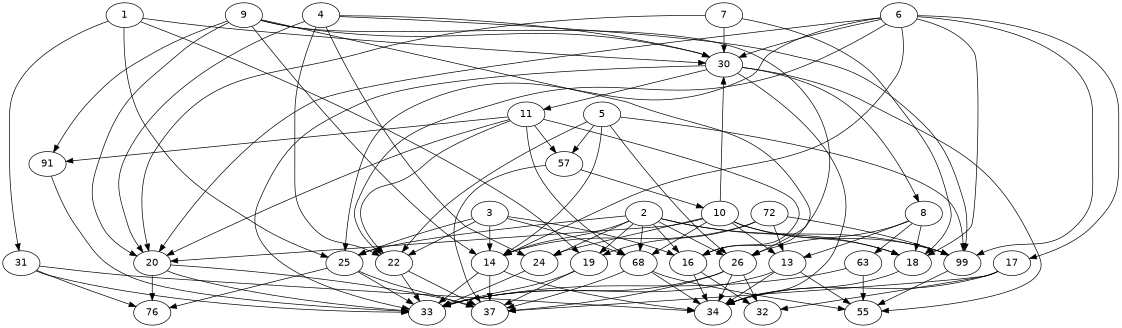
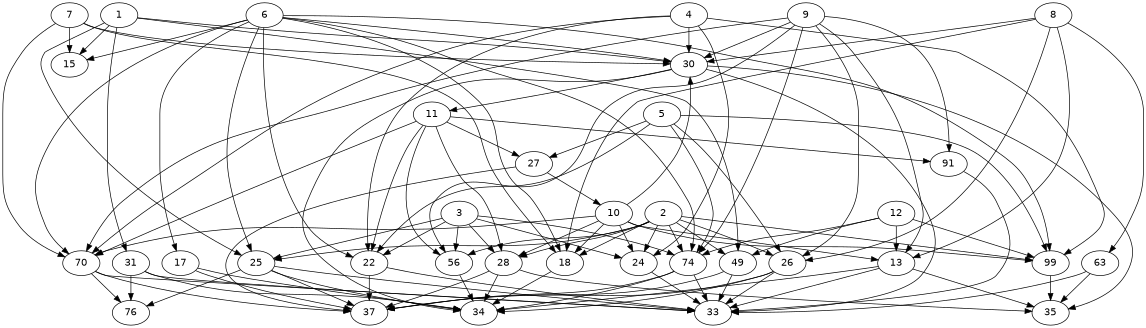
  digraph {
    fontname="DejaVu Sans"
    node [alpha=0.09 expect_size=97966713908626456576 fontname="DejaVu Sans"]
    edge [fontname="DejaVu Sans"]
    1 [alpha=0.07 expect_size=16594209302847928]
-   19 [alpha=0.08 expect_size=18125246873747849216]
+   15 [alpha=0.14 expect_size=5946181058908011]
+   19 [alpha=0.08 expect_size=18125246873747849216 label=49]
    25 [alpha=0.08 expect_size=13295155801180612]
    30 [alpha=0.13 expect_size=403770628503511236608]
    31 [alpha=0.12 expect_size=2880374350357437440]
    33 [alpha=0.11 expect_size=59410744148819443712]
    37 [alpha=0.13 expect_size=10839588568620335104]
    34 [alpha=0.08 expect_size=904317900604788224]
    n10 [alpha=0.19 label=76]
-   35 [alpha=0.14 expect_size=12924422313996728 label=55]
+   35 [alpha=0.14 expect_size=12924422313996728]
    11 [alpha=0.00 expect_size=304100002653680959488]
    2 [alpha=0.17 expect_size=991995592544230572032]
-   14 [alpha=0.06 expect_size=32993803331367064]
-   16 [alpha=0.13 expect_size=1911555823968976896000]
+   14 [alpha=0.06 expect_size=32993803331367064 label=74]
+   16 [alpha=0.13 expect_size=1911555823968976896000 label=56]
    18 [alpha=0.18 expect_size=355438127228791104]
    24 [alpha=0.18 expect_size=633288633631062884352]
    26 [expect_size=112576704536329060352]
-   28 [alpha=0.04 expect_size=74750396523184390144 label=68]
+   28 [alpha=0.04 expect_size=74750396523184390144]
    n20 [alpha=0.05 expect_size=699673902463429115904 label=99]
-   32 [expect_size=279230002720990560256]
-   20 [alpha=0.07 expect_size=109534765216679591936]
+   20 [alpha=0.07 expect_size=109534765216679591936 label=70]
    3 [expect_size=26013341299304860]
    22 [alpha=0.20 expect_size=535905124063020843008]
    4 [alpha=0.03 expect_size=446485886808535072768]
    5 [alpha=0.11 expect_size=2589348375631649792]
-   27 [alpha=0.16 expect_size=318546593306822836224 label=57]
+   27 [alpha=0.16 expect_size=318546593306822836224]
    10 [alpha=0.15 expect_size=3186954170650621440]
    6 [alpha=0.19 expect_size=60636320927912912]
    17 [alpha=0.05]
    7 [alpha=0.16 expect_size=715191244315682]
    8 [alpha=0.04 expect_size=4625555599632312]
    13 [alpha=0.05 expect_size=648978747021313]
    n34 [alpha=0.01 expect_size=1004515542922500 label=63]
    9 [expect_size=8184212988504659]
    n36 [alpha=0.01 expect_size=1933799069444963565568 label=91]
-   12 [alpha=0.03 expect_size=1252127264739370 label=72]
+   12 [alpha=0.03 expect_size=1252127264739370]
+   1 -> 15
    1 -> 19
    1 -> 25
    1 -> 30
    1 -> 31
    19 -> 33
    19 -> 37
    25 -> 33
    25 -> 37
+   25 -> 34
    25 -> n10
    30 -> 33
    30 -> 34
    30 -> 35
    30 -> 11
    31 -> 33
    31 -> 34
    31 -> n10
    11 -> 16
    11 -> 28
    11 -> 20
    11 -> 22
    11 -> 27
    11 -> n36
    2 -> 19
    2 -> 25
    2 -> 14
    2 -> 16
    2 -> 18
    2 -> 24
    2 -> 26
    2 -> 28
    2 -> n20
    14 -> 33
    14 -> 37
    14 -> 34
    16 -> 34
-   16 -> 32
    18 -> 34
    24 -> 33
    26 -> 33
    26 -> 37
    26 -> 34
-   26 -> 32
    28 -> 37
    28 -> 34
    28 -> 35
    n20 -> 35
    20 -> 33
    20 -> 37
    20 -> n10
    3 -> 25
    3 -> 14
    3 -> 16
+   3 -> 24
    3 -> 28
    3 -> 22
    22 -> 33
    22 -> 37
    4 -> 30
    4 -> 24
    4 -> n20
    4 -> 20
    4 -> 22
    5 -> 14
    5 -> 26
    5 -> n20
    5 -> 22
    5 -> 27
    27 -> 37
    27 -> 10
    10 -> 30
    10 -> 18
    10 -> 24
    10 -> 28
    10 -> n20
    10 -> 20
    10 -> 13
+   6 -> 15
    6 -> 25
    6 -> 30
    6 -> 14
    6 -> 18
    6 -> n20
    6 -> 20
    6 -> 22
    6 -> 17
    17 -> 37
    17 -> 34
-   17 -> 32
+   7 -> 15
    7 -> 30
    7 -> 18
    7 -> 20
-   30 -> 8
+   8 -> 30
    8 -> 18
    8 -> 26
    8 -> 13
    8 -> n34
    13 -> 33
    13 -> 34
    13 -> 35
    n34 -> 33
    n34 -> 35
    9 -> 30
    9 -> 14
    9 -> 16
    9 -> 26
    9 -> 20
+   9 -> 13
    9 -> n36
    n36 -> 33
    12 -> 19
    12 -> 14
    12 -> n20
    12 -> 13
  }
